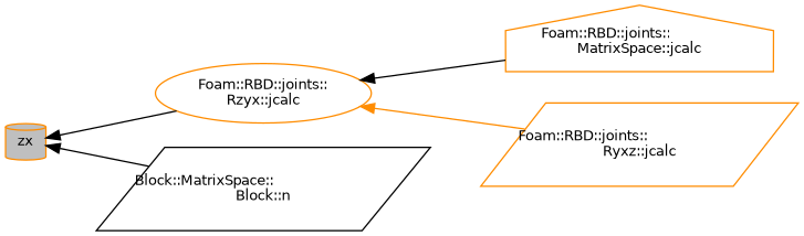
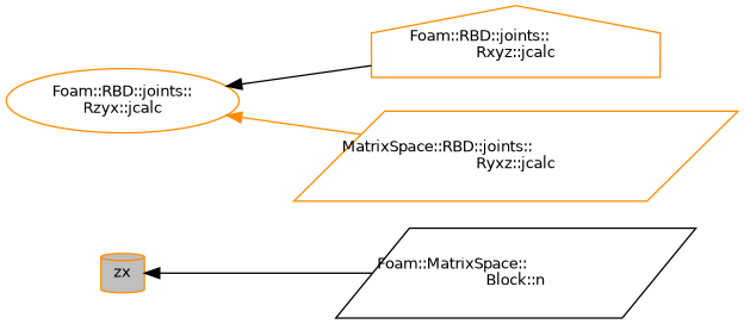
  digraph {
    rankdir=LR
    node [color=darkorange fontname=Helvetica fontsize=10 shape=parallelogram]
    edge [color=black dir=back fontname=Helvetica fontsize=10 labelfontname=Helvetica labelfontsize=10 style=solid]
    n1 [fillcolor=grey75 fontcolor=black height=0.2 label=zx shape=cylinder style=filled width=0.4]
    n2 [height=0.2 label="Foam::RBD::joints::\lRzyx::jcalc" shape=ellipse width=0.4]
-   n3 [color=black height=0.2 label="Block::MatrixSpace::\lBlock::n" width=0.4]
-   n4 [height=0.2 label="Foam::RBD::joints::\lMatrixSpace::jcalc" shape=house width=0.4]
-   n5 [height=0.2 label="Foam::RBD::joints::\lRyxz::jcalc" width=0.4]
-   n1 -> n2
+   n3 [color=black height=0.2 label="Foam::MatrixSpace::\lBlock::n" width=0.4]
+   n4 [height=0.2 label="Foam::RBD::joints::\lRxyz::jcalc" shape=house width=0.4]
+   n5 [height=0.2 label="MatrixSpace::RBD::joints::\lRyxz::jcalc" width=0.4]
    n1 -> n3
    n2 -> n4
    n2 -> n5 [color=darkorange]
  }
